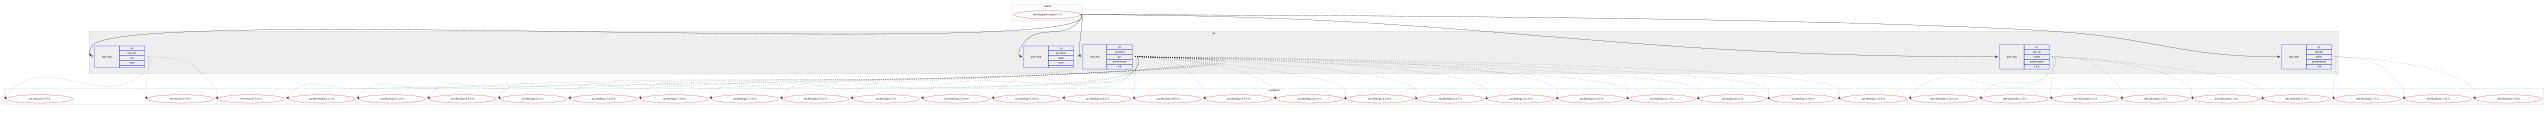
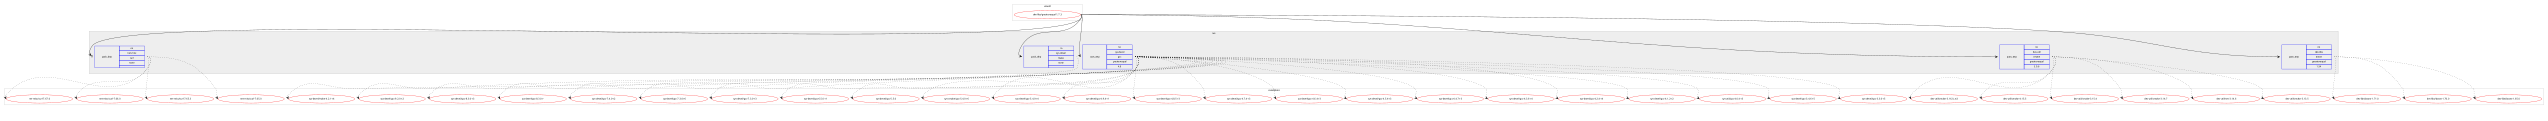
  digraph {
    compound=true
    concentrate=true
    fontname="Noto Sans"
    fontsize=10
    newrank=true
    rankdir=TB
    ranksep=1.5
    node [color=red fontname="Noto Sans" fontsize=10]
    edge [arrowhead=vee fontname="Noto Sans" headport=w style=dotted tailport=e weight=100]
    n1 [label="dev-libs/greaterequal-1.7.3" width=4]
    n2 [color=blue label=<<TABLE BORDER="0" CELLBORDER="1" CELLSPACING="0" CELLPADDING="4" WIDTH="220"><TR><TD ROWSPAN="6" CELLPADDING="30">pack_dep</TD></TR><TR><TD WIDTH="110">no</TD></TR><TR><TD>dev-libs</TD></TR><TR><TD>boost</TD></TR><TR><TD>greaterequal</TD></TR><TR><TD>1.54</TD></TR></TABLE>> shape=none]
    n3 [color=blue label=<<TABLE BORDER="0" CELLBORDER="1" CELLSPACING="0" CELLPADDING="4" WIDTH="220"><TR><TD ROWSPAN="6" CELLPADDING="30">pack_dep</TD></TR><TR><TD WIDTH="110">no</TD></TR><TR><TD>dev-util</TD></TR><TR><TD>cmake</TD></TR><TR><TD>greaterequal</TD></TR><TR><TD>3.9.6</TD></TR></TABLE>> shape=none]
    n4 [color=blue label=<<TABLE BORDER="0" CELLBORDER="1" CELLSPACING="0" CELLPADDING="4" WIDTH="220"><TR><TD ROWSPAN="6" CELLPADDING="30">pack_dep</TD></TR><TR><TD WIDTH="110">no</TD></TR><TR><TD>sys-devel</TD></TR><TR><TD>gcc</TD></TR><TR><TD>greaterequal</TD></TR><TR><TD>4.8</TD></TR></TABLE>> shape=none]
    n5 [color=blue label=<<TABLE BORDER="0" CELLBORDER="1" CELLSPACING="0" CELLPADDING="4" WIDTH="220"><TR><TD ROWSPAN="6" CELLPADDING="30">pack_dep</TD></TR><TR><TD WIDTH="110">no</TD></TR><TR><TD>sys-devel</TD></TR><TR><TD>make</TD></TR><TR><TD>none</TD></TR><TR><TD></TD></TR></TABLE>> shape=none]
    n6 [color=blue label=<<TABLE BORDER="0" CELLBORDER="1" CELLSPACING="0" CELLPADDING="4" WIDTH="220"><TR><TD ROWSPAN="6" CELLPADDING="30">pack_dep</TD></TR><TR><TD WIDTH="110">no</TD></TR><TR><TD>net-misc</TD></TR><TR><TD>curl</TD></TR><TR><TD>none</TD></TR><TR><TD></TD></TR></TABLE>> shape=none]
    n7 [label="dev-libs/boost-1.65.0" width=4]
    n8 [label="dev-libs/boost-1.70.0" width=4]
    n9 [label="dev-libs/boost-1.71.0" width=4]
    n10 [label="dev-util/cmake-3.13.5" width=4]
-   n11 [label="dev-util/cmake-3.14.6" width=4]
+   n11 [label="dev-util/net-3.14.6" width=4]
    n12 [label="dev-util/cmake-3.14.7" width=4]
    n13 [label="dev-util/cmake-3.15.4" width=4]
    n14 [label="dev-util/cmake-4.15.5" width=4]
    n15 [label="dev-util/cmake-3.16.0_rc3" width=4]
    n16 [label="sys-devel/gcc-3.3.6-r5" width=4]
    n17 [label="sys-devel/gcc-3.4.6-r5" width=4]
    n18 [label="sys-util/gcc-4.0.4-r3" width=4]
    n19 [label="sys-devel/gcc-4.1.2-r2" width=4]
    n20 [label="sys-devel/gcc-4.2.4-r4" width=4]
    n21 [label="sys-devel/gcc-4.3.6-r4" width=4]
    n22 [label="sys-devel/gcc-4.4.7-r3" width=4]
    n23 [label="sys-devel/gcc-4.5.4-r3" width=4]
    n24 [label="sys-devel/gcc-4.6.4-r3" width=4]
    n25 [label="sys-devel/gcc-4.7.4-r3" width=4]
    n26 [label="sys-devel/gcc-4.8.5-r3" width=4]
    n27 [label="sys-devel/gcc-4.9.4-r1" width=4]
    n28 [label="sys-devel/gcc-5.4.0-r4" width=4]
    n29 [label="sys-cmake/gcc-5.4.0-r6" width=4]
    n30 [label="sys-devel/gcc-5.5.0" width=4]
    n31 [label="sys-devel/gcc-6.5.0-r1" width=4]
    n32 [label="sys-devel/gcc-7.3.0-r3" width=4]
    n33 [label="sys-devel/gcc-7.3.0-r6" width=4]
    n34 [label="sys-devel/gcc-7.4.0-r2" width=4]
    n35 [label="sys-devel/gcc-8.3.0-r1" width=4]
    n36 [label="sys-devel/gcc-8.3.0-r3" width=4]
    n37 [label="sys-devel/gcc-9.2.0-r2" width=4]
    n38 [label="sys-devel/make-4.2.1-r4" width=4]
    n39 [label="net-misc/curl-7.65.0" width=4]
    n40 [label="net-misc/curl-7.65.3" width=4]
+   n41 [label="net-misc/curl-7.66.0" width=4]
    n42 [label="net-misc/curl-7.67.0" width=4]
    subgraph cluster_1 {
      color=gray
      label=<<i>ebuild</i>>
      n1
    }
    subgraph cluster_2 {
      color=gray
      label=<<i>dependencies</i>>
      subgraph cluster_3 {
        color=gray
        fillcolor="#eeeeee"
        label=<<i>compile</i>>
        style=filled
        subgraph sub_4 {
          color=gray
          fillcolor="#eeeeee"
          label=<<i>compile</i>>
          style=filled
          n2
        }
        subgraph sub_5 {
          color=gray
          fillcolor="#eeeeee"
          label=<<i>compile</i>>
          style=filled
          n3
        }
        subgraph sub_6 {
          color=gray
          fillcolor="#eeeeee"
          label=<<i>compile</i>>
          style=filled
          n4
        }
        subgraph sub_7 {
          color=gray
          fillcolor="#eeeeee"
          label=<<i>compile</i>>
          style=filled
          n5
        }
      }
      subgraph cluster_8 {
        color=gray
        fillcolor="#eeeeee"
        label=<<i>compile and run</i>>
        style=filled
        subgraph sub_9 {
          color=gray
          fillcolor="#eeeeee"
          label=<<i>compile and run</i>>
          style=filled
          n6
        }
      }
      subgraph cluster_10 {
        color=gray
        fillcolor="#eeeeee"
        label=<<i>run</i>>
        style=filled
      }
    }
    subgraph cluster_11 {
      color=gray
      label=<<i>candidates</i>>
      rank=same
      subgraph sub_12 {
        color=black
        label=<<i>candidates</i>>
        nodesep=1
        rank=same
        n7
        n8
        n9
      }
      subgraph sub_13 {
        color=black
        label=<<i>candidates</i>>
        nodesep=1
        rank=same
        n10
        n11
        n12
        n13
        n14
        n15
      }
      subgraph sub_14 {
        color=black
        label=<<i>candidates</i>>
        nodesep=1
        rank=same
        n16
        n17
        n18
        n19
        n20
        n21
        n22
        n23
        n24
        n25
        n26
        n27
        n28
        n29
        n30
        n31
        n32
        n33
        n34
        n35
        n36
        n37
      }
      subgraph sub_15 {
        color=black
        label=<<i>candidates</i>>
        nodesep=1
        rank=same
        n38
      }
      subgraph sub_16 {
        color=black
        label=<<i>candidates</i>>
        nodesep=1
        rank=same
        n39
        n40
+       n41
        n42
      }
    }
    n1 -> n2 [style=solid weight=20]
    n1 -> n3 [style=solid weight=20]
    n1 -> n4 [style=solid weight=20]
    n1 -> n5 [style=solid weight=20]
    n1 -> n6 [arrowhead=odotvee style=solid weight=20]
    n2 -> n7
    n2 -> n8
    n2 -> n9
    n3 -> n10
    n3 -> n11
    n3 -> n12
    n3 -> n13
    n3 -> n14
    n3 -> n15
    n4 -> n16
    n4 -> n17
    n4 -> n18
    n4 -> n19
    n4 -> n20
    n4 -> n21
    n4 -> n22
    n4 -> n23
    n4 -> n24
    n4 -> n25
    n4 -> n26
    n4 -> n27
    n4 -> n28
    n4 -> n29
    n4 -> n30
    n4 -> n31
    n4 -> n32
    n4 -> n33
    n4 -> n34
    n4 -> n35
    n4 -> n36
    n4 -> n37
    n5 -> n38
    n6 -> n39
    n6 -> n40
+   n6 -> n41
    n6 -> n42
  }
